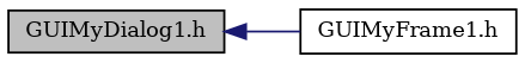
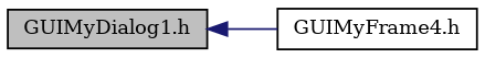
  digraph {
    rankdir=LR
    fontname="DejaVu Serif"
    node [color=black fontname="DejaVu Serif" fontsize=10 shape=record style=filled]
    n1 [fillcolor=grey75 fontcolor=black height=0.2 label="GUIMyDialog1.h" width=0.4]
-   n2 [fillcolor=white height=0.2 label="GUIMyFrame1.h" width=0.4]
+   n2 [fillcolor=white height=0.2 label="GUIMyFrame4.h" width=0.4]
    n1 -> n2 [color=midnightblue dir=back fontname="DejaVu Serif" fontsize=10 labelfontname=Helvetica labelfontsize=10 style=solid]
  }
